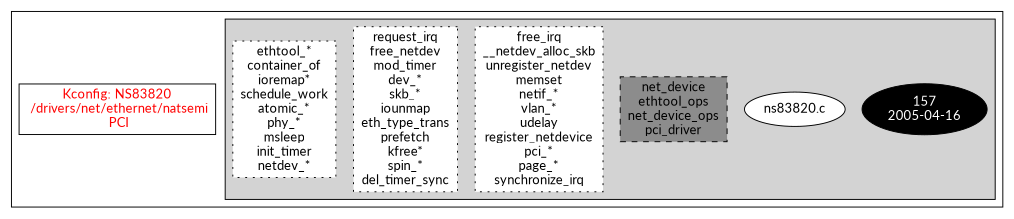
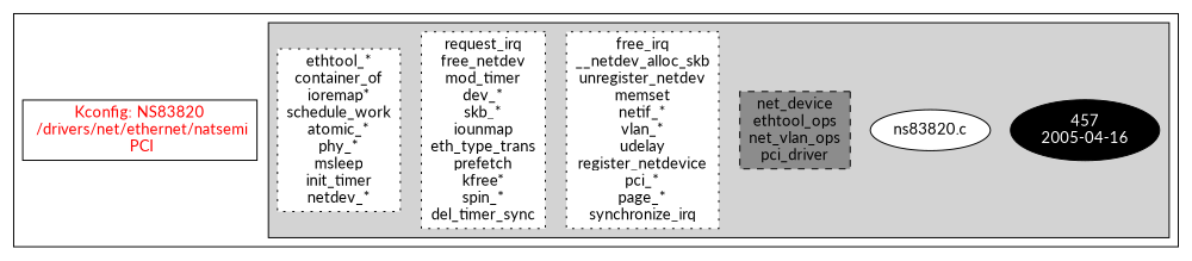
  digraph {
    ranksep=2
    splines=ortho
    fontname=Lato
    node [fillcolor=white fontcolor=black style="filled,dotted" fontname=Lato shape=box]
-   n1 [fillcolor=black fontcolor=white label="157\n2005-04-16" style=filled shape=""]
+   n1 [fillcolor=black fontcolor=white label="457\n2005-04-16" style=filled shape=""]
    n2 [label="ns83820.c\n" style=filled shape=""]
-   n3 [fillcolor=grey55 label="net_device\nethtool_ops\nnet_device_ops\npci_driver\n" style="filled,dashed"]
+   n3 [fillcolor=grey55 label="net_device\nethtool_ops\nnet_vlan_ops\npci_driver\n" style="filled,dashed"]
    n4 [label="free_irq\n__netdev_alloc_skb\nunregister_netdev\nmemset\nnetif_*\nvlan_*\nudelay\nregister_netdevice\npci_*\npage_*\nsynchronize_irq\n"]
    n5 [label="request_irq\nfree_netdev\nmod_timer\ndev_*\nskb_*\niounmap\neth_type_trans\nprefetch\nkfree*\nspin_*\ndel_timer_sync\n"]
    n6 [label="ethtool_*\ncontainer_of\nioremap*\nschedule_work\natomic_*\nphy_*\nmsleep\ninit_timer\nnetdev_*\n"]
    n7 [fontcolor=red label="Kconfig: NS83820\n /drivers/net/ethernet/natsemi\n  PCI " fillcolor="" style=""]
    subgraph cluster_1 {
      n7
      subgraph cluster_2 {
        style=filled
        n1
        n2
        n3
        n4
        n5
        n6
      }
    }
  }
